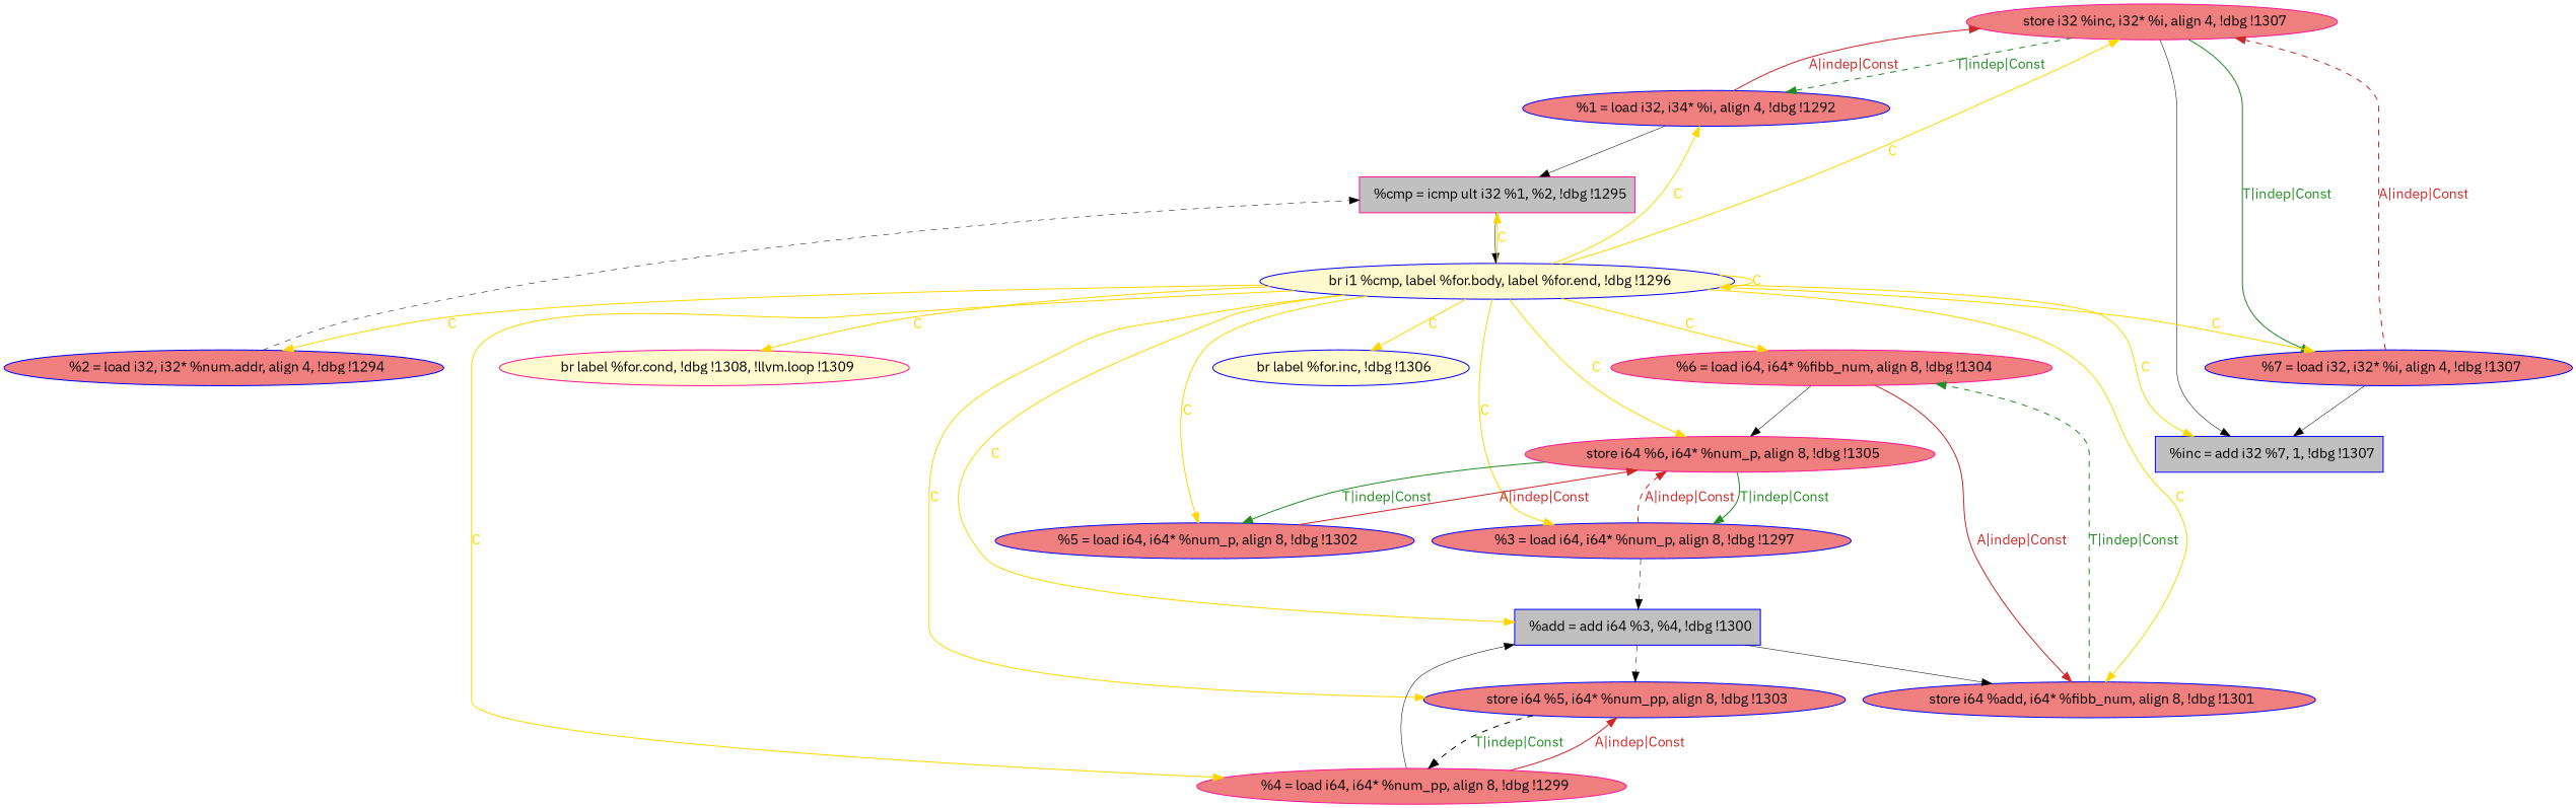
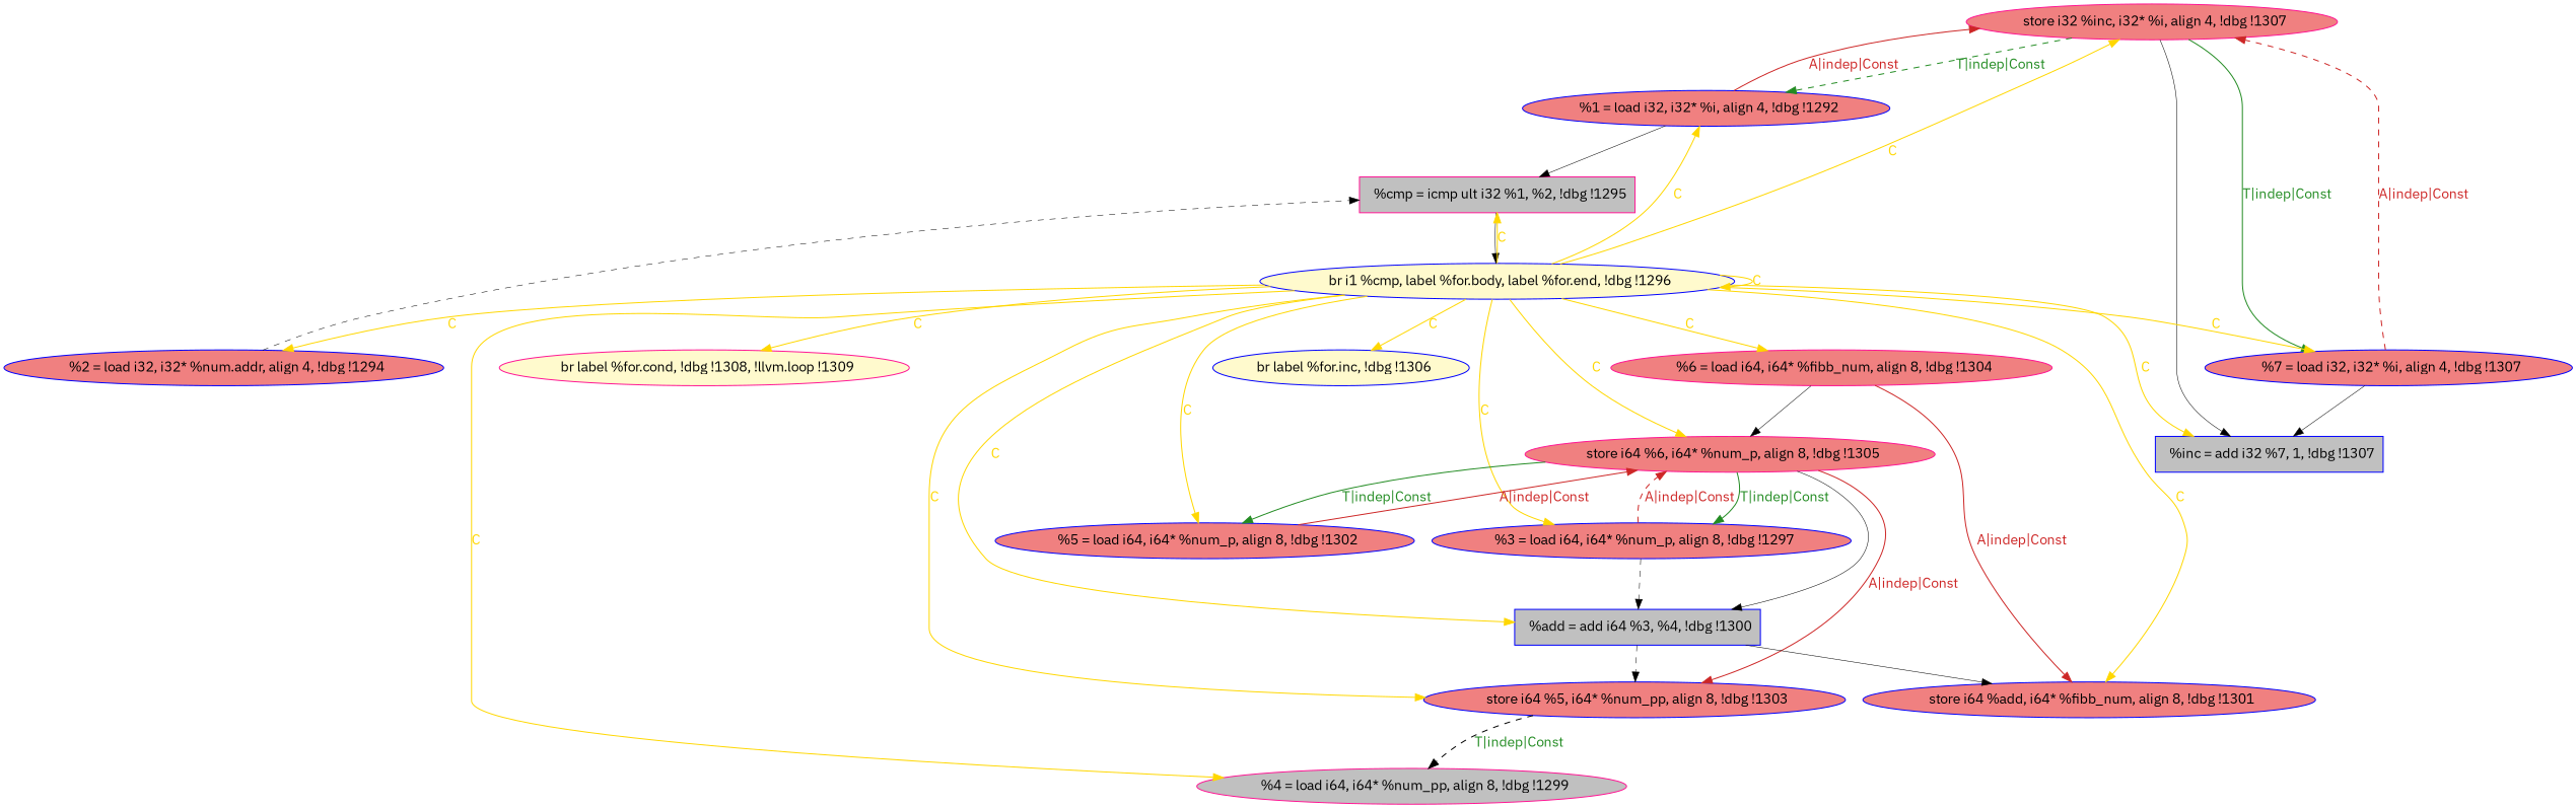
  digraph {
    fontname="IBM Plex Sans"
    node [color=blue fillcolor=lightcoral fontname="IBM Plex Sans" shape=ellipse style=filled]
    edge [color=gold fontcolor=gold fontname="IBM Plex Sans" penwidth=1.0 style=solid]
    n1 [color=deeppink label="  store i32 %inc, i32* %i, align 4, !dbg !1307"]
    n2 [label="  %7 = load i32, i32* %i, align 4, !dbg !1307"]
-   n3 [label="%1 = load i32, i34* %i, align 4, !dbg !1292"]
+   n3 [label="  %1 = load i32, i32* %i, align 4, !dbg !1292"]
    n4 [fillcolor=grey label="  %inc = add i32 %7, 1, !dbg !1307" shape=rectangle]
    n5 [color=deeppink fillcolor=grey label="  %cmp = icmp ult i32 %1, %2, !dbg !1295" shape=rectangle]
    n6 [fillcolor=lemonchiffon label="  br i1 %cmp, label %for.body, label %for.end, !dbg !1296"]
    n7 [label="  %3 = load i64, i64* %num_p, align 8, !dbg !1297"]
    n8 [label="  store i64 %add, i64* %fibb_num, align 8, !dbg !1301"]
-   n9 [color=deeppink label="  %4 = load i64, i64* %num_pp, align 8, !dbg !1299"]
+   n9 [color=deeppink fillcolor=grey label="  %4 = load i64, i64* %num_pp, align 8, !dbg !1299"]
    n10 [color=deeppink fillcolor=lemonchiffon label="  br label %for.cond, !dbg !1308, !llvm.loop !1309"]
    n11 [label="  %5 = load i64, i64* %num_p, align 8, !dbg !1302"]
    n12 [label="  %2 = load i32, i32* %num.addr, align 4, !dbg !1294"]
    n13 [color=deeppink label="  store i64 %6, i64* %num_p, align 8, !dbg !1305"]
    n14 [fillcolor=grey label="  %add = add i64 %3, %4, !dbg !1300" shape=rectangle]
    n15 [fillcolor=lemonchiffon label="  br label %for.inc, !dbg !1306"]
    n16 [label="  store i64 %5, i64* %num_pp, align 8, !dbg !1303"]
    n17 [color=deeppink label="  %6 = load i64, i64* %fibb_num, align 8, !dbg !1304"]
    n1 -> n2 [color=forestgreen fontcolor=forestgreen label="T|indep|Const"]
    n1 -> n3 [color=forestgreen fontcolor=forestgreen label="T|indep|Const" style=dashed]
    n1 -> n4 [color=black fontcolor=black penwidth=0.5]
    n2 -> n1 [color=firebrick3 fontcolor=firebrick3 label="A|indep|Const" style=dashed]
    n2 -> n4 [color=black fontcolor=black penwidth=0.5 style=bold]
    n3 -> n1 [color=firebrick3 fontcolor=firebrick3 label="A|indep|Const" style=bold]
    n3 -> n5 [color=black fontcolor=black penwidth=0.5]
    n5 -> n6 [color=black fontcolor=black penwidth=0.5]
    n6 -> n1 [label=C]
    n6 -> n2 [label=C]
    n6 -> n3 [label=C]
    n6 -> n4 [label=C]
    n6 -> n5 [label=C]
    n6 -> n6 [label=C]
    n6 -> n7 [label=C]
    n6 -> n8 [label=C]
    n6 -> n9 [label=C]
    n6 -> n10 [label=C]
    n6 -> n11 [label=C]
    n6 -> n12 [label=C]
    n6 -> n13 [label=C]
    n6 -> n14 [label=C]
    n6 -> n15 [label=C]
    n6 -> n16 [label=C]
    n6 -> n17 [label=C]
    n7 -> n13 [color=firebrick3 fontcolor=firebrick3 label="A|indep|Const" style=dashed]
    n7 -> n14 [color=black fontcolor=black penwidth=0.5 style=dashed]
-   n8 -> n17 [color=forestgreen fontcolor=forestgreen label="T|indep|Const" style=dashed]
-   n9 -> n14 [color=black fontcolor=black penwidth=0.5 style=bold]
-   n9 -> n16 [color=firebrick3 fontcolor=firebrick3 label="A|indep|Const"]
+   n13 -> n14 [color=black fontcolor=black penwidth=0.5 style=bold]
+   n13 -> n16 [color=firebrick3 fontcolor=firebrick3 label="A|indep|Const"]
    n11 -> n13 [color=firebrick3 fontcolor=firebrick3 label="A|indep|Const"]
    n12 -> n5 [color=black fontcolor=black penwidth=0.5 style=dashed]
    n13 -> n7 [color=forestgreen fontcolor=forestgreen label="T|indep|Const" style=bold]
    n13 -> n11 [color=forestgreen fontcolor=forestgreen label="T|indep|Const"]
    n14 -> n8 [color=black fontcolor=black penwidth=0.5]
    n14 -> n16 [color=black fontcolor=black penwidth=0.5 style=dashed]
    n16 -> n9 [color=black fontcolor=forestgreen label="T|indep|Const" style=dashed]
    n17 -> n8 [color=firebrick3 fontcolor=firebrick3 label="A|indep|Const" style=bold]
    n17 -> n13 [color=black fontcolor=black penwidth=0.5]
  }
